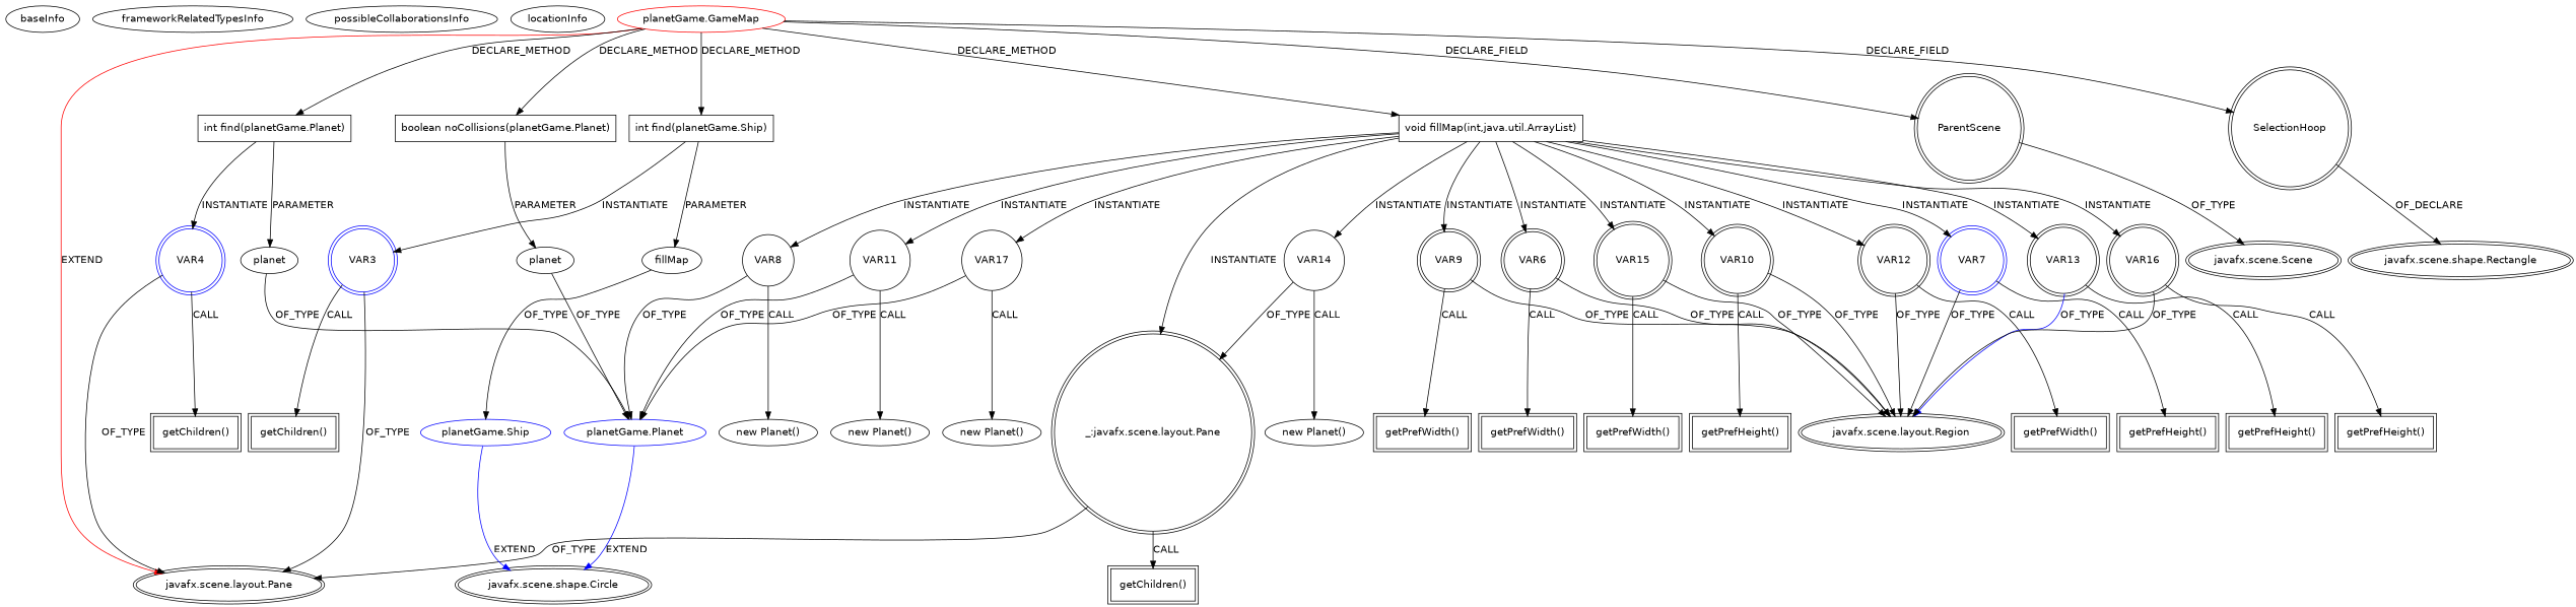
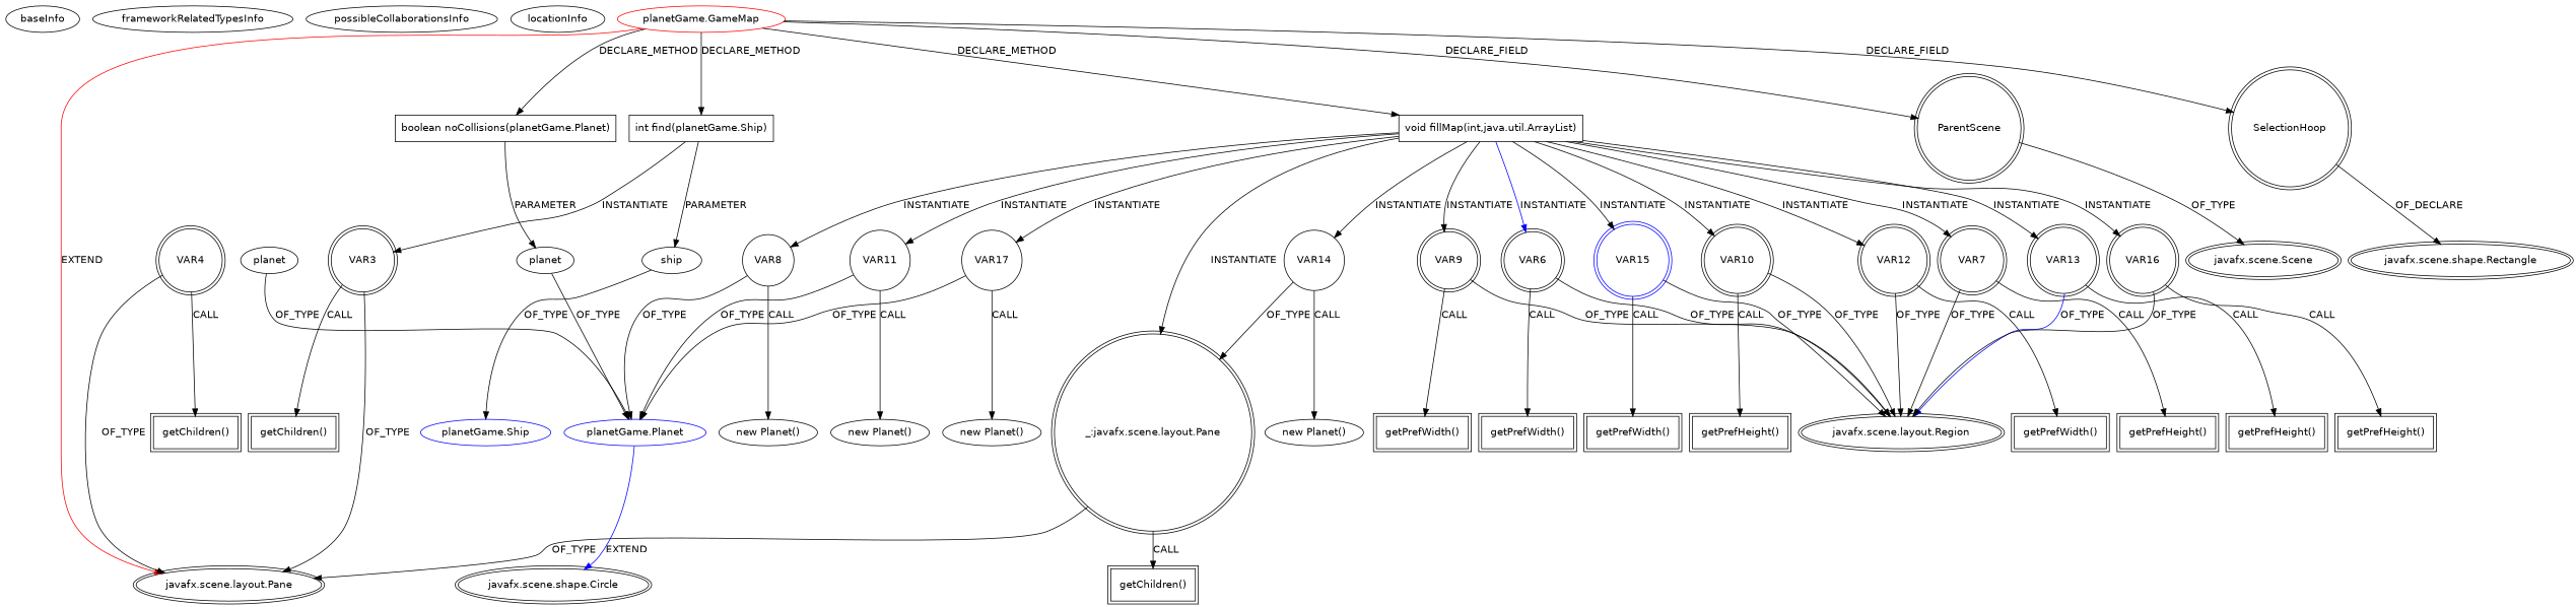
  digraph {
    fontname="DejaVu Sans"
    node [fontname="DejaVu Sans" isFrameworkType=true vertexType=VARIABLE_EXPRESION peripheries=2]
    edge [fontname="DejaVu Sans"]
    baseInfo [category=extension_graph graphId=2630 isAnonymous=false possibleRelation=true isFrameworkType="" vertexType="" peripheries=""]
    frameworkRelatedTypesInfo [0="javafx.scene.layout.Pane" isFrameworkType="" vertexType="" peripheries=""]
    possibleCollaborationsInfo [0="2630~CLIENT_METHOD_DECLARATION-PARAMETER_DECLARATION-CLIENT_METHOD_DECLARATION-INSTANTIATION-CLIENT_METHOD_DECLARATION-INSTANTIATION-CLIENT_METHOD_DECLARATION-INSTANTIATION-CLIENT_METHOD_DECLARATION-INSTANTIATION-CLIENT_METHOD_DECLARATION-PARAMETER_DECLARATION-~javafx.scene.layout.Pane ~javafx.scene.shape.Circle ~false~false" 1="2630~CLIENT_METHOD_DECLARATION-PARAMETER_DECLARATION-~javafx.scene.layout.Pane ~javafx.scene.shape.Circle ~false~false" isFrameworkType="" vertexType="" peripheries=""]
    locationInfo [contextSignature=GameMap filePath="/empollondefisica-PlanetGame/PlanetGame-master/src/planetGame/GameMap.java" graphId=2630 projectName="empollondefisica-PlanetGame" isFrameworkType="" vertexType="" peripheries=""]
    n5 [color=red isFrameworkType=false label="planetGame.GameMap" vertexType=ROOT_CLIENT_CLASS_DECLARATION peripheries=""]
    n6 [label="javafx.scene.layout.Pane" vertexType=FRAMEWORK_CLASS_TYPE]
    n7 [label=ParentScene shape=circle vertexType=FIELD_DECLARATION]
    n8 [label=SelectionHoop shape=circle vertexType=FIELD_DECLARATION]
    n9 [isFrameworkType=false label="int find(planetGame.Ship)" shape=box vertexType=CLIENT_METHOD_DECLARATION peripheries=""]
-   n10 [isFrameworkType=false label="int find(planetGame.Planet)" shape=box vertexType=CLIENT_METHOD_DECLARATION peripheries=""]
    n11 [isFrameworkType=false label="void fillMap(int,java.util.ArrayList)" shape=box vertexType=CLIENT_METHOD_DECLARATION peripheries=""]
    n12 [isFrameworkType=false label="boolean noCollisions(planetGame.Planet)" shape=box vertexType=CLIENT_METHOD_DECLARATION peripheries=""]
    n13 [label="javafx.scene.Scene" vertexType=FRAMEWORK_CLASS_TYPE]
    n14 [label="javafx.scene.shape.Rectangle" vertexType=FRAMEWORK_CLASS_TYPE]
-   n15 [isFrameworkType=false label=fillMap vertexType=PARAMETER_DECLARATION peripheries=""]
-   n16 [label=VAR3 shape=circle color=blue]
+   n15 [isFrameworkType=false label=ship vertexType=PARAMETER_DECLARATION peripheries=""]
+   n16 [label=VAR3 shape=circle]
    n17 [isFrameworkType=false label=planet vertexType=PARAMETER_DECLARATION peripheries=""]
-   n18 [label=VAR4 shape=circle color=blue]
+   n18 [label=VAR4 shape=circle]
    n19 [label=VAR6 shape=circle]
-   n20 [label=VAR7 shape=circle color=blue]
+   n20 [label=VAR7 shape=circle]
    n21 [isFrameworkType=false label=VAR8 shape=circle peripheries=""]
    n22 [label=VAR9 shape=circle]
    n23 [label=VAR10 shape=circle]
    n24 [isFrameworkType=false label=VAR11 shape=circle peripheries=""]
    n25 [label=VAR12 shape=circle]
    n26 [label=VAR13 shape=circle]
    n27 [isFrameworkType=false label=VAR14 shape=circle peripheries=""]
-   n28 [label=VAR15 shape=circle]
+   n28 [label=VAR15 shape=circle color=blue]
    n29 [label=VAR16 shape=circle]
    n30 [isFrameworkType=false label=VAR17 shape=circle peripheries=""]
    n31 [label="_:javafx.scene.layout.Pane" shape=circle]
    n32 [isFrameworkType=false label=planet vertexType=PARAMETER_DECLARATION peripheries=""]
    n33 [color=blue isFrameworkType=false label="planetGame.Ship" vertexType=REFERENCE_CLIENT_CLASS_DECLARATION peripheries=""]
    n34 [label="getChildren()" shape=box vertexType=INSIDE_CALL]
    n35 [label="javafx.scene.shape.Circle" vertexType=FRAMEWORK_CLASS_TYPE]
    n36 [color=blue isFrameworkType=false label="planetGame.Planet" vertexType=REFERENCE_CLIENT_CLASS_DECLARATION peripheries=""]
    n37 [label="getChildren()" shape=box vertexType=INSIDE_CALL]
    n38 [label="javafx.scene.layout.Region" vertexType=FRAMEWORK_CLASS_TYPE]
    n39 [label="getPrefWidth()" shape=box vertexType=INSIDE_CALL]
    n40 [label="getPrefHeight()" shape=box vertexType=INSIDE_CALL]
    n41 [isFrameworkType=false label="new Planet()" vertexType=CONSTRUCTOR_CALL peripheries=""]
    n42 [label="getPrefWidth()" shape=box vertexType=INSIDE_CALL]
    n43 [label="getPrefHeight()" shape=box vertexType=INSIDE_CALL]
    n44 [isFrameworkType=false label="new Planet()" vertexType=CONSTRUCTOR_CALL peripheries=""]
    n45 [label="getPrefWidth()" shape=box vertexType=INSIDE_CALL]
    n46 [label="getPrefHeight()" shape=box vertexType=INSIDE_CALL]
    n47 [isFrameworkType=false label="new Planet()" vertexType=CONSTRUCTOR_CALL peripheries=""]
    n48 [label="getPrefWidth()" shape=box vertexType=INSIDE_CALL]
    n49 [label="getPrefHeight()" shape=box vertexType=INSIDE_CALL]
    n50 [isFrameworkType=false label="new Planet()" vertexType=CONSTRUCTOR_CALL peripheries=""]
    n51 [label="getChildren()" shape=box vertexType=INSIDE_CALL]
    n5 -> n6 [color=red label=EXTEND]
    n5 -> n7 [label=DECLARE_FIELD]
    n5 -> n8 [label=DECLARE_FIELD]
    n5 -> n9 [label=DECLARE_METHOD]
-   n5 -> n10 [label=DECLARE_METHOD]
    n5 -> n11 [label=DECLARE_METHOD]
    n5 -> n12 [label=DECLARE_METHOD]
    n7 -> n13 [label=OF_TYPE]
    n8 -> n14 [label=OF_DECLARE]
    n9 -> n15 [label=PARAMETER]
    n9 -> n16 [label=INSTANTIATE]
-   n10 -> n17 [label=PARAMETER]
-   n10 -> n18 [label=INSTANTIATE]
-   n11 -> n19 [label=INSTANTIATE]
+   n11 -> n19 [label=INSTANTIATE color=blue]
    n11 -> n20 [label=INSTANTIATE]
    n11 -> n21 [label=INSTANTIATE]
    n11 -> n22 [label=INSTANTIATE]
    n11 -> n23 [label=INSTANTIATE]
    n11 -> n24 [label=INSTANTIATE]
    n11 -> n25 [label=INSTANTIATE]
    n11 -> n26 [label=INSTANTIATE]
    n11 -> n27 [label=INSTANTIATE]
    n11 -> n28 [label=INSTANTIATE]
    n11 -> n29 [label=INSTANTIATE]
    n11 -> n30 [label=INSTANTIATE]
    n11 -> n31 [label=INSTANTIATE]
    n12 -> n32 [label=PARAMETER]
    n15 -> n33 [label=OF_TYPE]
    n16 -> n6 [label=OF_TYPE]
    n16 -> n34 [label=CALL]
    n17 -> n36 [label=OF_TYPE]
    n18 -> n6 [label=OF_TYPE]
    n18 -> n37 [label=CALL]
    n19 -> n38 [label=OF_TYPE]
    n19 -> n39 [label=CALL]
    n20 -> n38 [label=OF_TYPE]
    n20 -> n40 [label=CALL]
    n21 -> n36 [label=OF_TYPE]
    n21 -> n41 [label=CALL]
    n22 -> n38 [label=OF_TYPE]
    n22 -> n42 [label=CALL]
    n23 -> n38 [label=OF_TYPE]
    n23 -> n43 [label=CALL]
    n24 -> n36 [label=OF_TYPE]
    n24 -> n44 [label=CALL]
    n25 -> n38 [label=OF_TYPE]
    n25 -> n45 [label=CALL]
    n26 -> n38 [color=blue label=OF_TYPE]
    n26 -> n46 [label=CALL]
    n27 -> n31 [label=OF_TYPE]
    n27 -> n47 [label=CALL]
    n28 -> n38 [label=OF_TYPE]
    n28 -> n48 [label=CALL]
    n29 -> n38 [label=OF_TYPE]
    n29 -> n49 [label=CALL]
    n30 -> n36 [label=OF_TYPE]
    n30 -> n50 [label=CALL]
    n31 -> n6 [label=OF_TYPE]
    n31 -> n51 [label=CALL]
    n32 -> n36 [label=OF_TYPE]
-   n33 -> n35 [color=blue label=EXTEND]
    n36 -> n35 [color=blue label=EXTEND]
  }
